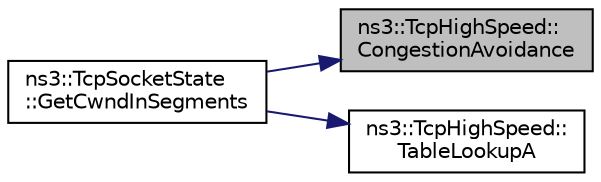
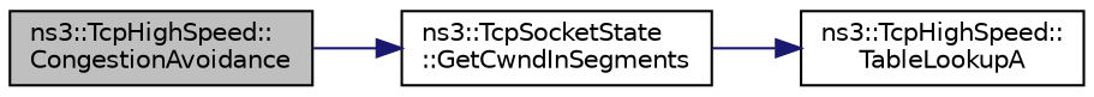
  digraph {
    rankdir=LR
    node [color=black fillcolor=white fontname=Helvetica fontsize=10 shape=record style=filled]
    edge [color=midnightblue fontname=Helvetica fontsize=10 labelfontname=Helvetica labelfontsize=10 style=solid]
    n1 [fillcolor=grey75 fontcolor=black height=0.2 label="ns3::TcpHighSpeed::\lCongestionAvoidance" width=0.4]
    n2 [height=0.2 label="ns3::TcpSocketState\l::GetCwndInSegments" width=0.4]
    n3 [height=0.2 label="ns3::TcpHighSpeed::\lTableLookupA" width=0.4]
-   n2 -> n1
+   n1 -> n2
    n2 -> n3
  }
